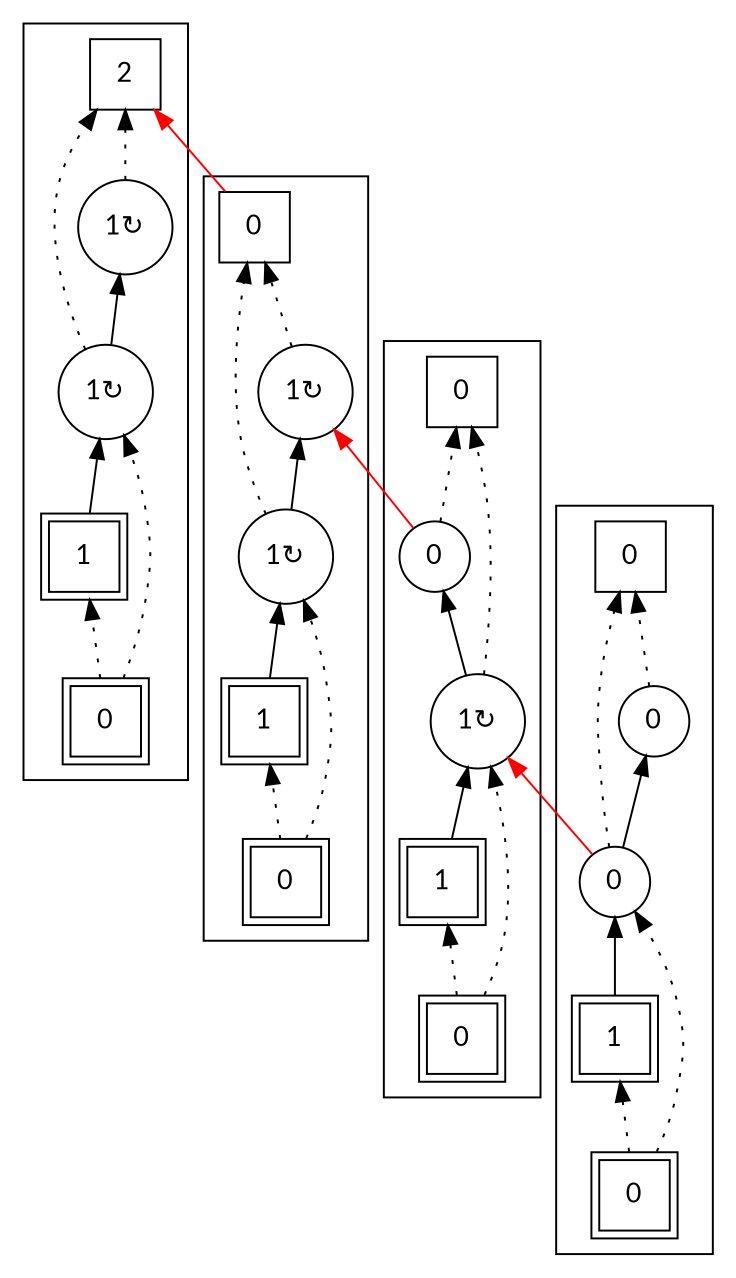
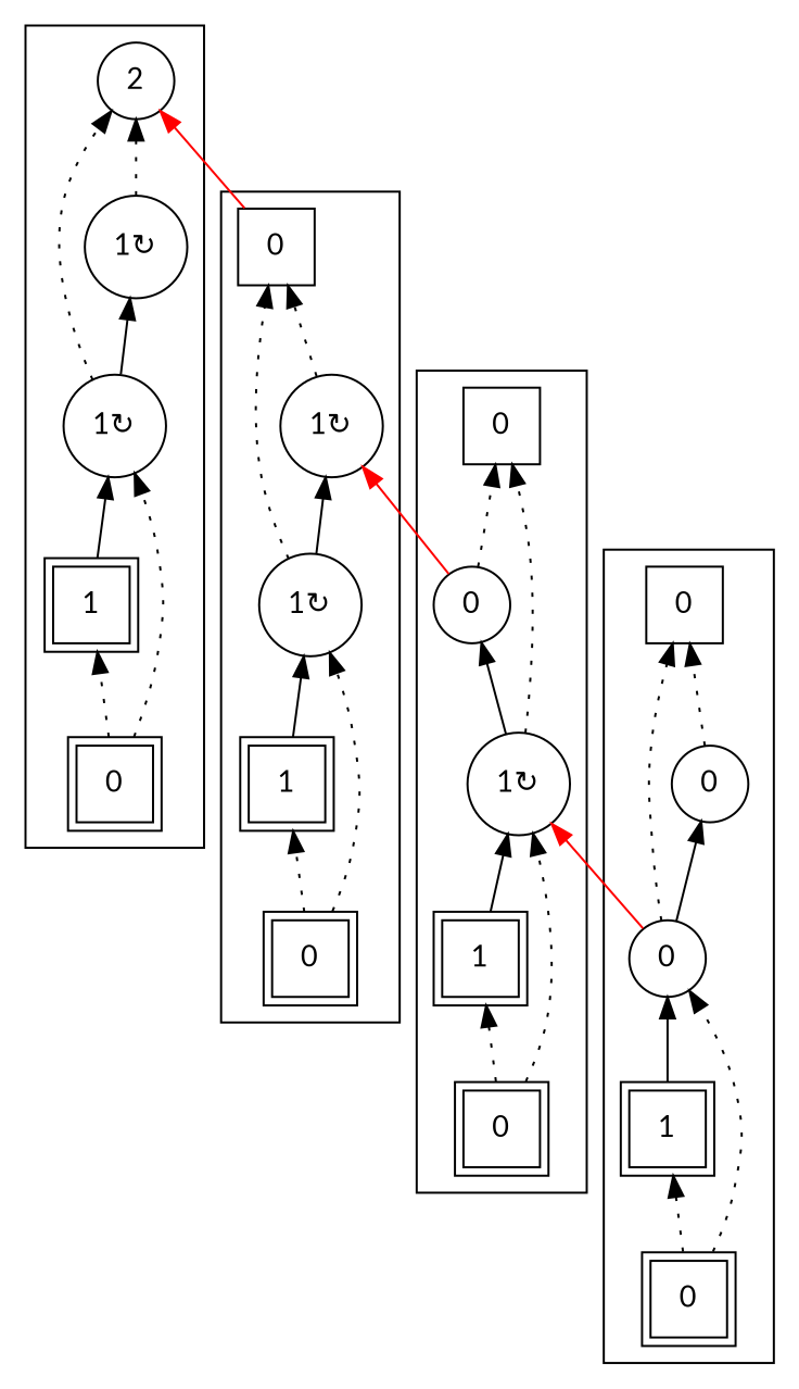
  digraph {
    rankdir=BT
    fontname=Lato
    node [fontname=Lato shape=square]
    edge [fontname=Lato style=dotted]
    n1 [label=1 peripheries=2]
    n2 [label=0 shape=circle]
    n3 [label=0 peripheries=2]
    n4 [label=0]
    n5 [label=0 shape=circle]
    n6 [label=1 peripheries=2]
    n7 [label="1&#8635;" shape=circle]
    n8 [label=0 peripheries=2]
    n9 [label=0]
    n10 [label=0 shape=circle]
    n11 [label=1 peripheries=2]
    n12 [label="1&#8635;" shape=circle]
    n13 [label=0 peripheries=2]
    n14 [label=0]
    n15 [label="1&#8635;" shape=circle]
    n16 [label=1 peripheries=2]
    n17 [label="1&#8635;" shape=circle]
    n18 [label=0 peripheries=2]
-   n19 [label=2]
+   n19 [label=2 shape=circle]
    n20 [label="1&#8635;" shape=circle]
    subgraph cluster_1 {
      n1
      n2
      n3
      n4
      n5
    }
    subgraph cluster_2 {
      n6
      n7
      n8
      n9
      n10
    }
    subgraph cluster_3 {
      n11
      n12
      n13
      n14
      n15
    }
    subgraph cluster_4 {
      n16
      n17
      n18
      n19
      n20
    }
    n1 -> n2 [style=""]
    n2 -> n4
    n2 -> n5 [style=""]
    n2 -> n7 [color=red rtail=Player1X1XGround0X1XSausage01X2XIsland0X1XSausage10X1X_Sausage0 style=""]
    n3 -> n1
    n3 -> n2
    n5 -> n4
    n6 -> n7 [style=""]
    n7 -> n9
    n7 -> n10 [style=""]
    n8 -> n6
    n8 -> n7
    n10 -> n9
    n10 -> n15 [color=red rtail=Player1X1XGround0X1XSausage01X2XIsland0X1XSausage11X2X_Sausage1 style=""]
    n11 -> n12 [style=""]
    n12 -> n14
    n12 -> n15 [style=""]
    n13 -> n11
    n13 -> n12
    n14 -> n19 [color=red rtail=Player1X1XGround0X1XSausage01X2XIsland2X1XSausage11X2X_Island style=""]
    n15 -> n14
    n16 -> n17 [style=""]
    n17 -> n19
    n17 -> n20 [style=""]
    n18 -> n16
    n18 -> n17
    n20 -> n19
  }
